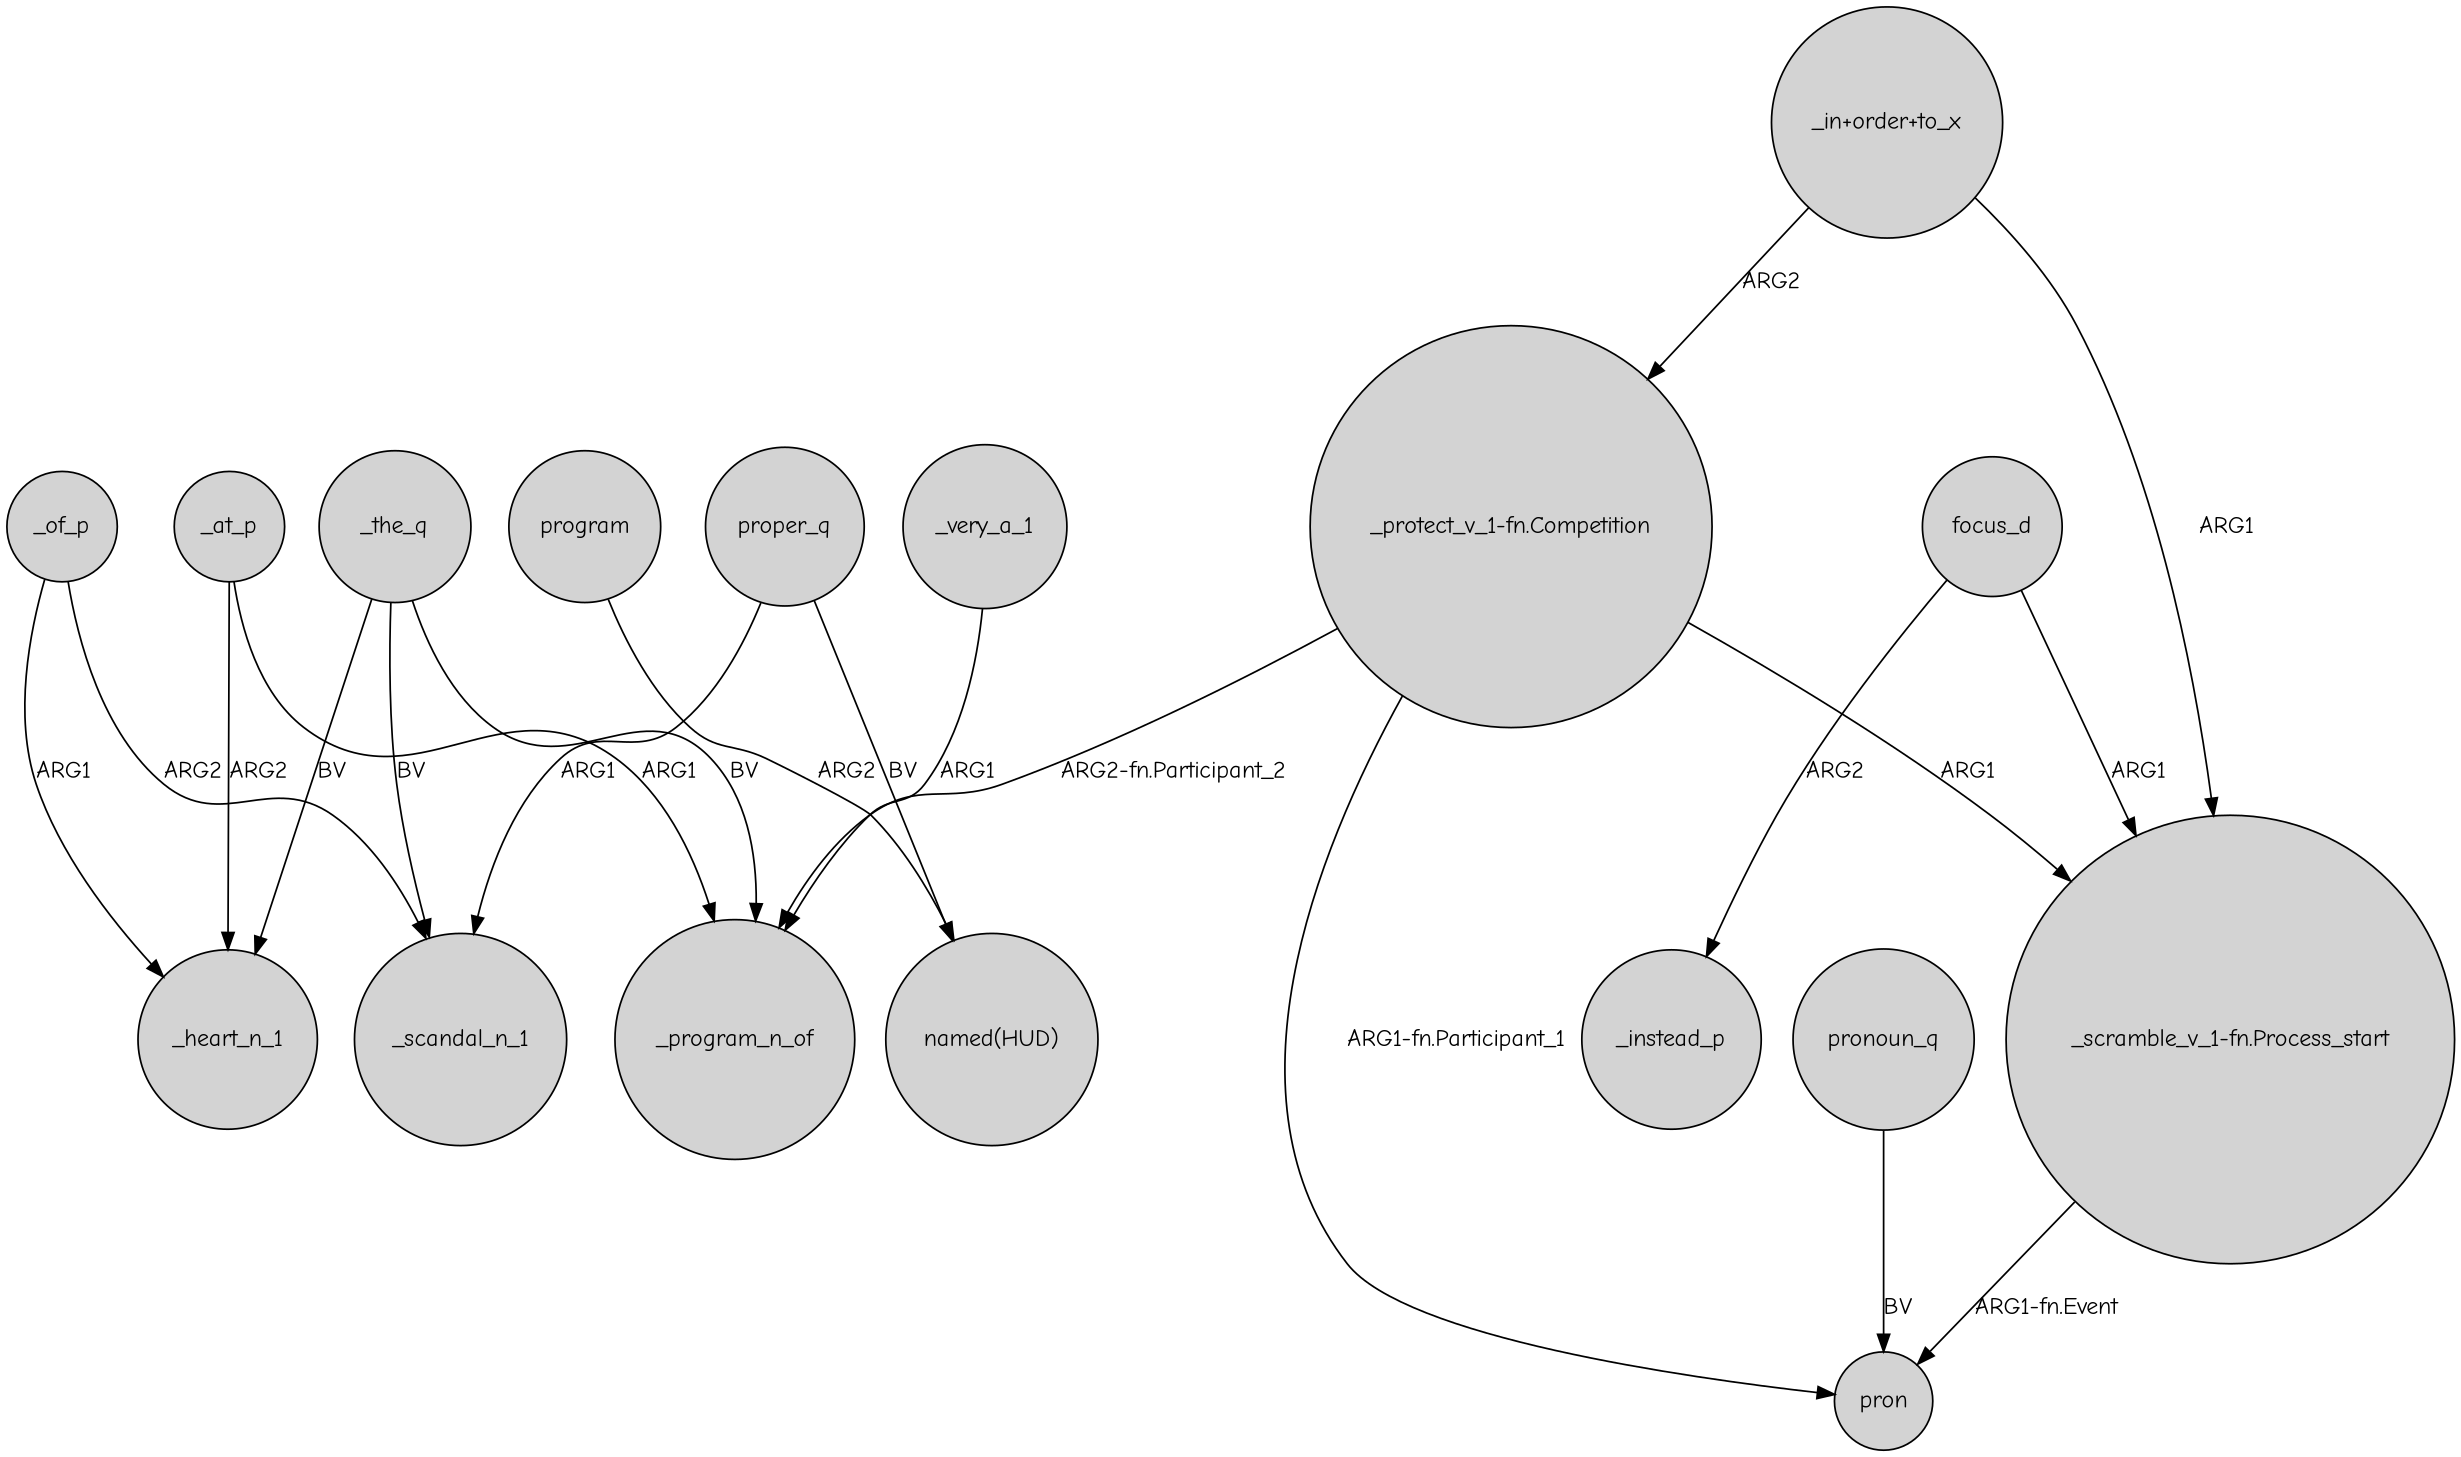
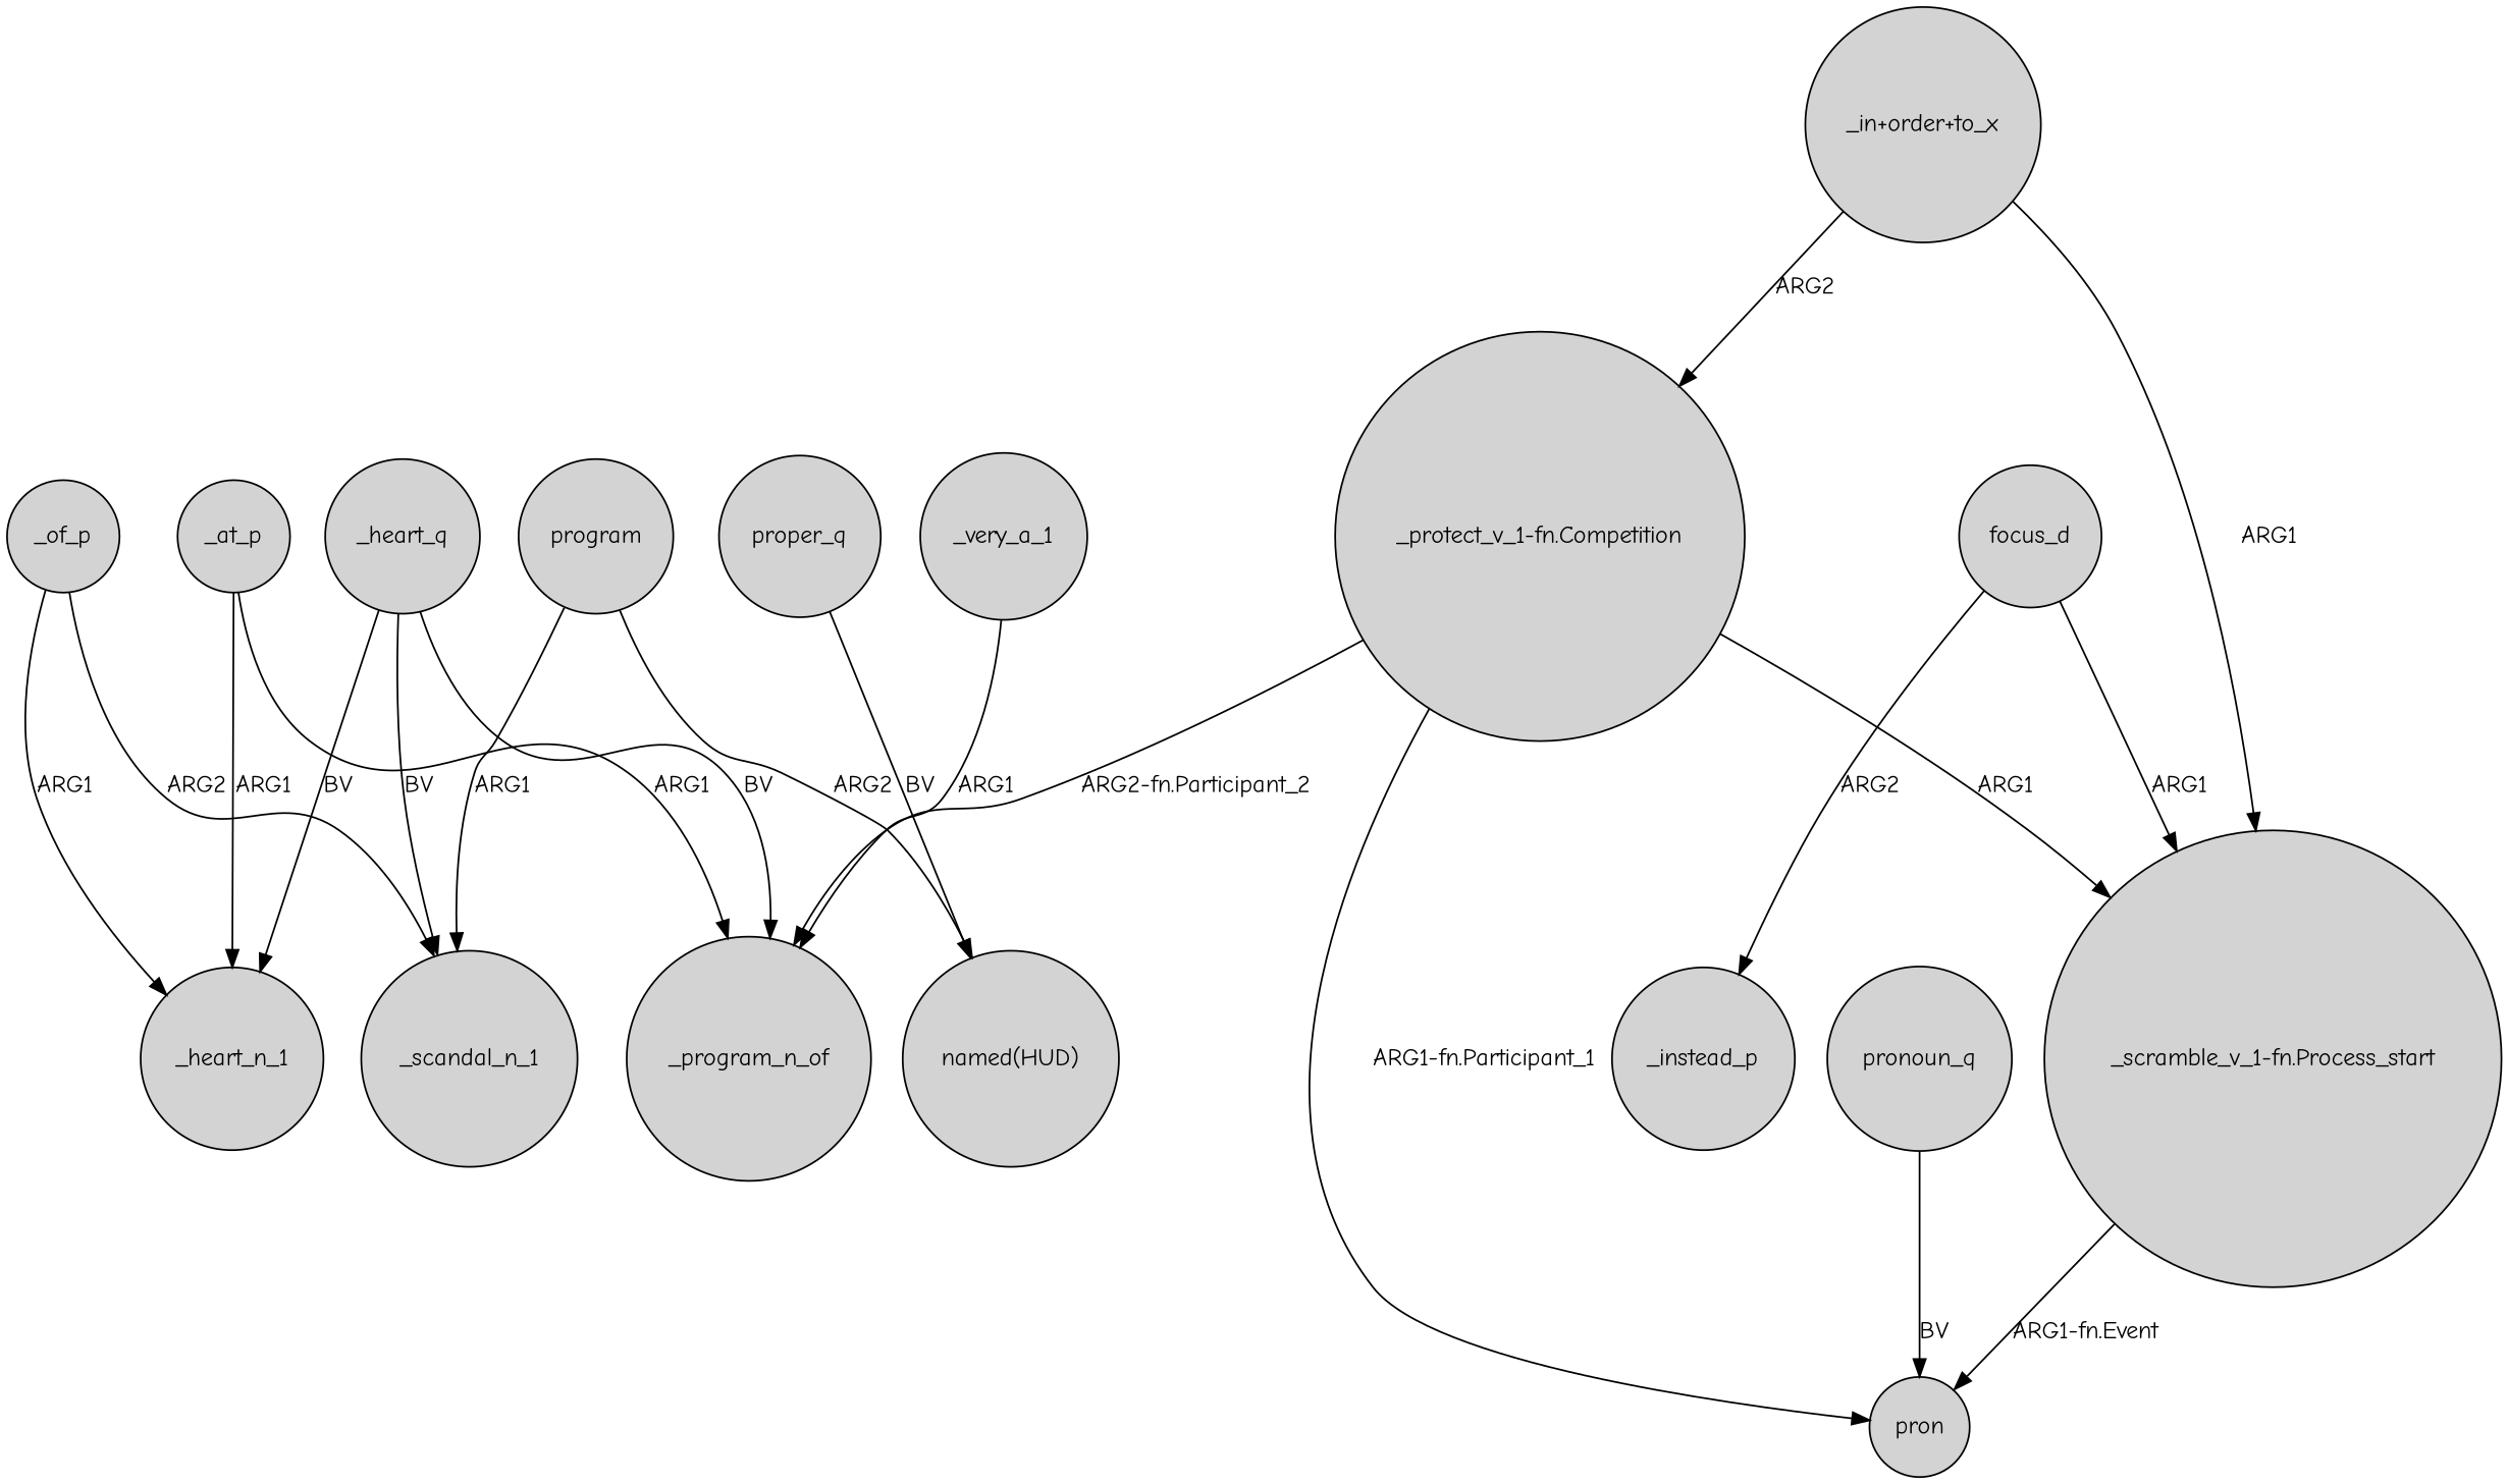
  digraph {
    fontname="Comic Neue"
    node [fontname="Comic Neue" shape=circle style=filled]
    edge [fontname="Comic Neue"]
    _at_p
    _heart_n_1
    _program_n_of
    _of_p
    _scandal_n_1
    focus_d
    _instead_p
    "_scramble_v_1-fn.Process_start"
    pron
    proper_q
    "named(HUD)"
    "_in+order+to_x"
    "_protect_v_1-fn.Competition"
    pronoun_q
    _very_a_1
-   _the_q
+   _the_q [label=_heart_q]
    n17 [label=program]
-   _at_p -> _heart_n_1 [label=ARG2]
+   _at_p -> _heart_n_1 [label=ARG1]
    _at_p -> _program_n_of [label=ARG1]
    _of_p -> _heart_n_1 [label=ARG1]
    _of_p -> _scandal_n_1 [label=ARG2]
    focus_d -> _instead_p [label=ARG2]
    focus_d -> "_scramble_v_1-fn.Process_start" [label=ARG1]
    "_scramble_v_1-fn.Process_start" -> pron [label="ARG1-fn.Event"]
    proper_q -> "named(HUD)" [label=BV]
    "_in+order+to_x" -> "_scramble_v_1-fn.Process_start" [label=ARG1]
    "_in+order+to_x" -> "_protect_v_1-fn.Competition" [label=ARG2]
    "_protect_v_1-fn.Competition" -> _program_n_of [label="ARG2-fn.Participant_2"]
    "_protect_v_1-fn.Competition" -> "_scramble_v_1-fn.Process_start" [label=ARG1]
    "_protect_v_1-fn.Competition" -> pron [label="ARG1-fn.Participant_1"]
    pronoun_q -> pron [label=BV]
    _very_a_1 -> _program_n_of [label=ARG1]
    _the_q -> _heart_n_1 [label=BV]
    _the_q -> _program_n_of [label=BV]
    _the_q -> _scandal_n_1 [label=BV]
-   proper_q -> _scandal_n_1 [label=ARG1]
+   n17 -> _scandal_n_1 [label=ARG1]
    n17 -> "named(HUD)" [label=ARG2]
  }
